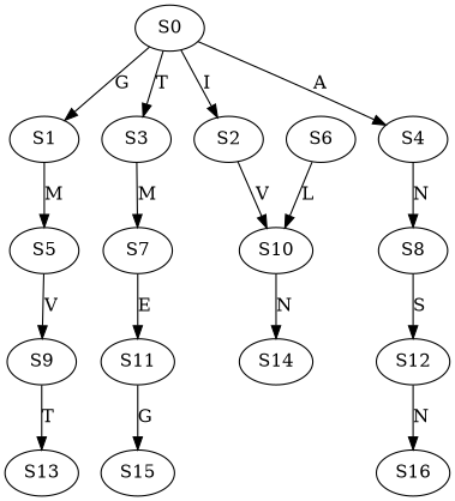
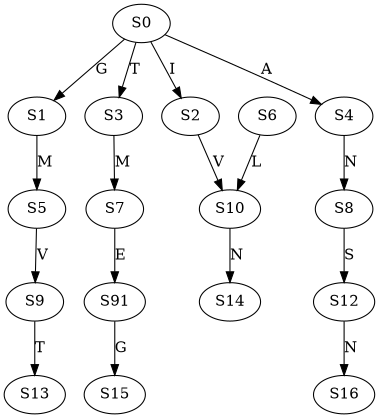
  strict digraph {
    S0
    S1
    S2
    S3
    S4
    S5
    S10
    S7
    S8
    S9
    S6
-   S11
+   S11 [label=S91]
    S12
    S13
    S14
    S15
    S16
    S0 -> S1 [label=G]
    S0 -> S2 [label=I]
    S0 -> S3 [label=T]
    S0 -> S4 [label=A]
    S1 -> S5 [label=M]
    S2 -> S10 [label=V]
    S3 -> S7 [label=M]
    S4 -> S8 [label=N]
    S5 -> S9 [label=V]
    S10 -> S14 [label=N]
    S7 -> S11 [label=E]
    S8 -> S12 [label=S]
    S9 -> S13 [label=T]
    S6 -> S10 [label=L]
    S11 -> S15 [label=G]
    S12 -> S16 [label=N]
  }
